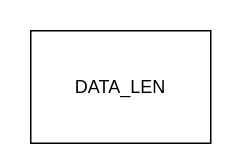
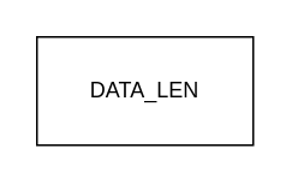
  <mxCell id="0" />
  <mxCell id="1" parent="0" />
- <mxCell id="2" value="DATA_LEN" style="rounded=0;whiteSpace=wrap;html=1;" vertex="1" parent="1"><mxGeometry x="20" y="20" width="120" height="75" as="geometry" /></mxCell>
+ <mxCell id="2" value="DATA_LEN" style="rounded=0;whiteSpace=wrap;html=1;" vertex="1" parent="1"><mxGeometry x="20" y="20" width="120" height="60" as="geometry" /></mxCell>
